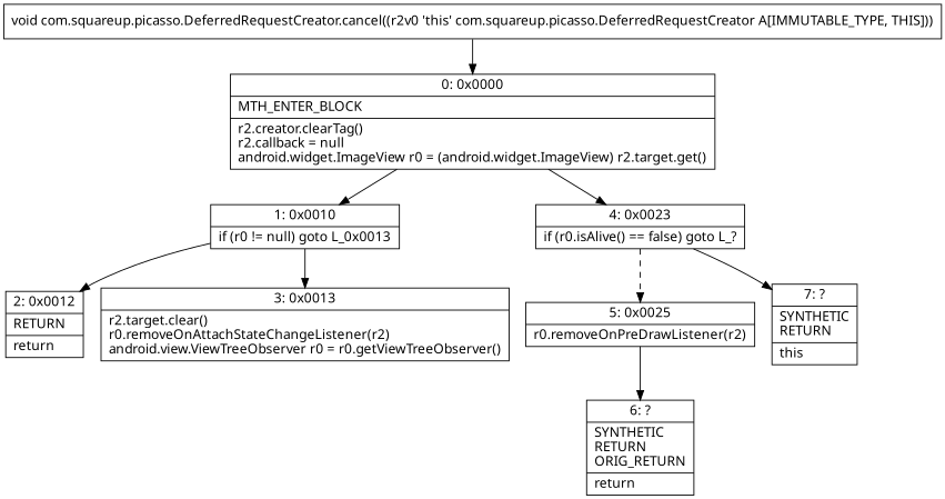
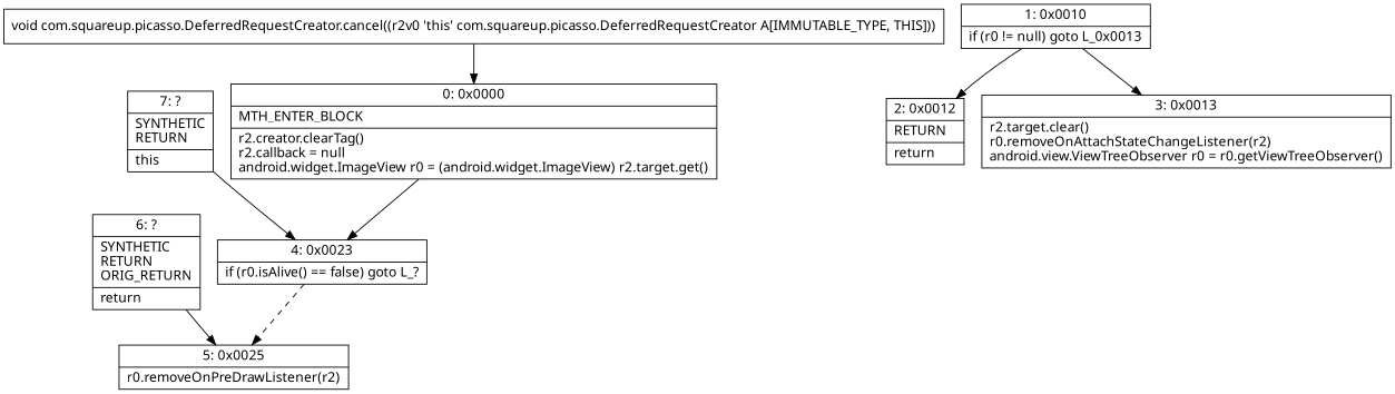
  digraph {
    fontname="Noto Sans"
    node [fontname="Noto Sans" shape=record]
    edge [fontname="Noto Sans"]
    n1 [label="{0\:\ 0x0000|MTH_ENTER_BLOCK\l|r2.creator.clearTag()\lr2.callback = null\landroid.widget.ImageView r0 = (android.widget.ImageView) r2.target.get()\l}"]
    n2 [label="{1\:\ 0x0010|if (r0 != null) goto L_0x0013\l}"]
    n3 [label="{4\:\ 0x0023|if (r0.isAlive() == false) goto L_?\l}"]
    n4 [label="{2\:\ 0x0012|RETURN\l|return\l}"]
    n5 [label="{3\:\ 0x0013|r2.target.clear()\lr0.removeOnAttachStateChangeListener(r2)\landroid.view.ViewTreeObserver r0 = r0.getViewTreeObserver()\l}"]
    n6 [label="{5\:\ 0x0025|r0.removeOnPreDrawListener(r2)\l}"]
    n7 [label="{7\:\ ?|SYNTHETIC\lRETURN\l|this\l}"]
    n8 [label="{6\:\ ?|SYNTHETIC\lRETURN\lORIG_RETURN\l|return\l}"]
    n9 [label="{void com.squareup.picasso.DeferredRequestCreator.cancel((r2v0 'this' com.squareup.picasso.DeferredRequestCreator A[IMMUTABLE_TYPE, THIS])) }"]
-   n1 -> n2
    n1 -> n3
    n2 -> n4 [style=solid]
    n2 -> n5
    n3 -> n6 [style=dashed]
-   n3 -> n7
-   n6 -> n8
+   n7 -> n3
+   n8 -> n6
    n9 -> n1
  }
